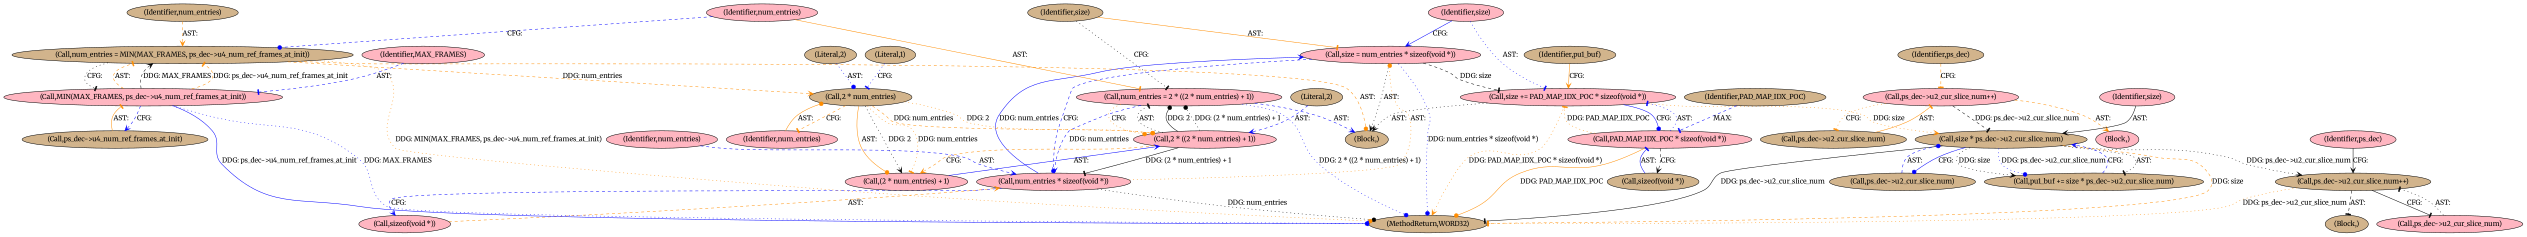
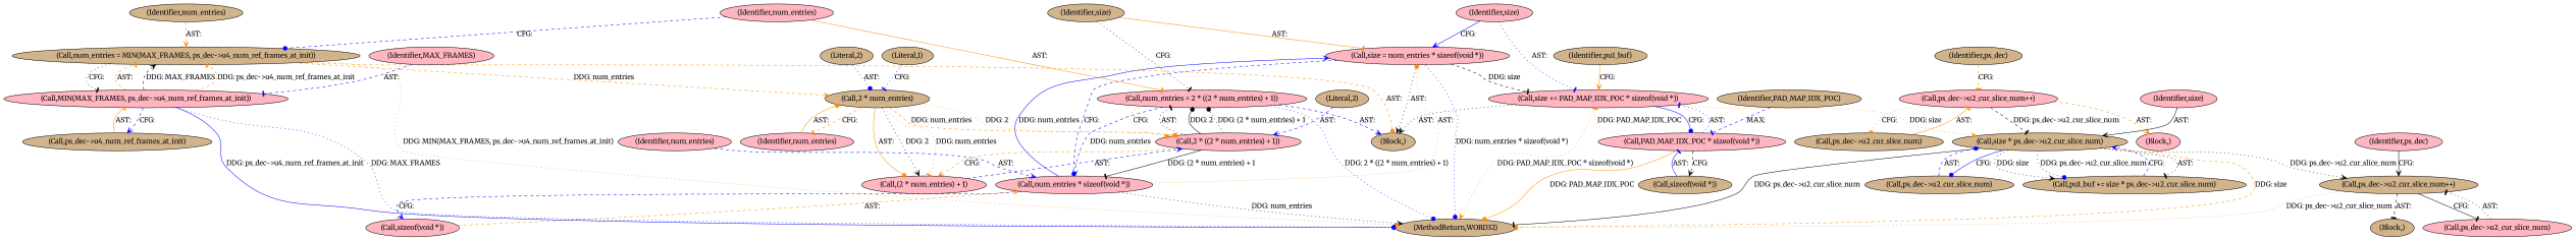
  digraph {
    fontname=Merriweather
    node [fillcolor=tan fontname=Merriweather style=filled]
    edge [arrowhead=tee color=darkorange fontname=Merriweather style=dotted]
    n1 [label="(Call,ps_dec->u2_cur_slice_num++)"]
    n2 [label="(MethodReturn,WORD32)"]
    n3 [label="(Block,)"]
    n4 [fillcolor=lightpink label="(Call,ps_dec->u2_cur_slice_num)"]
    n5 [label="(Call,size * ps_dec->u2_cur_slice_num)"]
    n6 [label="(Call,ps_dec->u2_cur_slice_num)"]
    n7 [label="(Call,pu1_buf += size * ps_dec->u2_cur_slice_num)"]
    n8 [fillcolor=lightpink label="(Call,size += PAD_MAP_IDX_POC * sizeof(void *))"]
    n9 [fillcolor=lightpink label="(Call,PAD_MAP_IDX_POC * sizeof(void *))"]
    n10 [label="(Block,)"]
    n11 [label="(Call,sizeof(void *))"]
    n12 [fillcolor=lightpink label="(Call,size = num_entries * sizeof(void *))"]
    n13 [fillcolor=lightpink label="(Call,num_entries * sizeof(void *))"]
    n14 [fillcolor=lightpink label="(Call,sizeof(void *))"]
    n15 [fillcolor=lightpink label="(Call,num_entries = 2 * ((2 * num_entries) + 1))"]
    n16 [fillcolor=lightpink label="(Call,2 * ((2 * num_entries) + 1))"]
    n17 [fillcolor=lightpink label="(Call,(2 * num_entries) + 1)"]
    n18 [label="(Call,2 * num_entries)"]
    n19 [fillcolor=lightpink label="(Identifier,num_entries)"]
    n20 [label="(Call,num_entries = MIN(MAX_FRAMES, ps_dec->u4_num_ref_frames_at_init))"]
    n21 [fillcolor=lightpink label="(Call,MIN(MAX_FRAMES, ps_dec->u4_num_ref_frames_at_init))"]
    n22 [label="(Call,ps_dec->u4_num_ref_frames_at_init)"]
    n23 [fillcolor=lightpink label="(Call,ps_dec->u2_cur_slice_num++)"]
    n24 [fillcolor=lightpink label="(Block,)"]
    n25 [label="(Call,ps_dec->u2_cur_slice_num)"]
    n26 [label="(Identifier,pu1_buf)"]
    n27 [label="(Identifier,PAD_MAP_IDX_POC)"]
    n28 [label="(Literal,2)"]
    n29 [label="(Literal,2)"]
    n30 [label="(Identifier,num_entries)"]
    n31 [label="(Identifier,ps_dec)"]
    n32 [fillcolor=lightpink label="(Identifier,num_entries)"]
    n33 [fillcolor=lightpink label="(Identifier,size)"]
    n34 [fillcolor=lightpink label="(Identifier,num_entries)"]
    n35 [label="(Literal,1)"]
    n36 [fillcolor=lightpink label="(Identifier,size)"]
    n37 [fillcolor=lightpink label="(Identifier,MAX_FRAMES)"]
    n38 [label="(Identifier,size)"]
    n39 [fillcolor=lightpink label="(Identifier,ps_dec)"]
    n1 -> n2 [label="DDG: ps_dec->u2_cur_slice_num"]
    n1 -> n3 [color=black label="AST: " style=dashed]
    n1 -> n4 [color=black label="CFG: " style=solid]
    n4 -> n1 [color=black label="AST: "]
    n5 -> n1 [arrowhead=vee color=black label="DDG: ps_dec->u2_cur_slice_num"]
    n5 -> n2 [color=black label="DDG: ps_dec->u2_cur_slice_num" style=solid]
    n5 -> n2 [label="DDG: size" style=dashed]
    n5 -> n6 [arrowhead=dot color=blue label="CFG: " style=solid]
    n5 -> n7 [color=black label="AST: "]
    n5 -> n7 [arrowhead=vee color=black label="DDG: size"]
    n5 -> n7 [arrowhead=dot color=blue label="DDG: ps_dec->u2_cur_slice_num"]
    n6 -> n5 [arrowhead=dot color=blue label="AST: " style=dashed]
    n7 -> n5 [arrowhead=vee color=blue label="CFG: " style=dashed]
    n8 -> n2 [arrowhead=vee label="DDG: PAD_MAP_IDX_POC * sizeof(void *)"]
    n8 -> n5 [arrowhead=vee label="DDG: size"]
    n8 -> n9 [arrowhead=dot color=blue label="CFG: " style=solid]
    n8 -> n10 [arrowhead=vee color=black label="AST: "]
    n9 -> n2 [arrowhead=dot label="DDG: PAD_MAP_IDX_POC" style=solid]
    n9 -> n8 [color=blue label="AST: "]
    n9 -> n8 [label="DDG: PAD_MAP_IDX_POC"]
    n9 -> n11 [arrowhead=vee color=black label="CFG: " style=dashed]
    n11 -> n9 [color=blue label="AST: " style=solid]
    n12 -> n2 [arrowhead=dot color=blue label="DDG: num_entries * sizeof(void *)"]
    n12 -> n8 [color=black label="DDG: size" style=dashed]
    n12 -> n10 [arrowhead=vee color=black label="AST: "]
    n12 -> n13 [arrowhead=dot color=blue label="CFG: " style=dashed]
-   n13 -> n2 [arrowhead=dot color=black label="DDG: num_entries"]
+   n13 -> n2 [arrowhead=vee color=black label="DDG: num_entries"]
    n13 -> n12 [arrowhead=dot label="AST: "]
    n13 -> n12 [arrowhead=vee color=blue label="DDG: num_entries" style=solid]
    n13 -> n14 [arrowhead=vee color=blue label="CFG: " style=dashed]
    n14 -> n13 [arrowhead=vee label="AST: " style=dashed]
    n15 -> n2 [arrowhead=dot color=blue label="DDG: 2 * ((2 * num_entries) + 1)"]
    n15 -> n10 [arrowhead=vee color=blue label="AST: " style=dashed]
    n15 -> n13 [arrowhead=vee color=blue label="DDG: num_entries" style=dashed]
    n15 -> n16 [arrowhead=dot label="CFG: "]
    n16 -> n13 [color=black label="DDG: (2 * num_entries) + 1" style=solid]
    n16 -> n15 [color=black label="AST: "]
    n16 -> n15 [arrowhead=dot color=black label="DDG: 2" style=solid]
    n16 -> n15 [arrowhead=dot color=black label="DDG: (2 * num_entries) + 1"]
    n16 -> n17 [arrowhead=vee label="CFG: " style=dashed]
-   n17 -> n16 [arrowhead=vee color=blue label="AST: " style=solid]
+   n17 -> n16 [arrowhead=vee color=blue label="AST: " style=dashed]
    n18 -> n16 [arrowhead=dot label="DDG: 2"]
    n18 -> n16 [arrowhead=dot label="DDG: num_entries" style=dashed]
    n18 -> n17 [arrowhead=dot label="AST: " style=solid]
    n18 -> n17 [arrowhead=vee color=black label="DDG: 2"]
    n18 -> n17 [label="DDG: num_entries"]
    n18 -> n19 [label="CFG: " style=dashed]
    n19 -> n18 [arrowhead=dot label="AST: " style=solid]
    n20 -> n2 [arrowhead=dot label="DDG: MIN(MAX_FRAMES, ps_dec->u4_num_ref_frames_at_init)"]
    n20 -> n10 [arrowhead=dot label="AST: " style=dashed]
    n20 -> n18 [arrowhead=vee label="DDG: num_entries" style=dashed]
    n20 -> n21 [color=black label="CFG: "]
    n21 -> n2 [arrowhead=dot color=blue label="DDG: ps_dec->u4_num_ref_frames_at_init" style=solid]
    n21 -> n2 [color=blue label="DDG: MAX_FRAMES"]
    n21 -> n20 [label="AST: " style=dashed]
    n21 -> n20 [arrowhead=vee color=black label="DDG: MAX_FRAMES" style=dashed]
    n21 -> n20 [label="DDG: ps_dec->u4_num_ref_frames_at_init" style=dashed]
    n21 -> n22 [arrowhead=vee color=blue label="CFG: " style=dashed]
    n22 -> n21 [label="AST: " style=solid]
    n23 -> n5 [color=black label="DDG: ps_dec->u2_cur_slice_num" style=dashed]
    n23 -> n24 [arrowhead=vee label="AST: " style=dashed]
    n23 -> n25 [label="CFG: "]
    n25 -> n23 [label="AST: " style=solid]
    n26 -> n8 [arrowhead=vee label="CFG: " style=solid]
    n27 -> n9 [color=blue label="MAX: " style=dashed]
    n28 -> n18 [arrowhead=dot color=blue label="AST: "]
    n29 -> n16 [arrowhead=vee color=blue label="AST: " style=dashed]
    n30 -> n20 [arrowhead=vee label="AST: " style=dashed]
    n31 -> n23 [label="CFG: " style=dashed]
    n32 -> n13 [arrowhead=vee color=blue label="AST: " style=dashed]
    n33 -> n5 [arrowhead=vee color=black label="AST: " style=solid]
    n34 -> n15 [label="AST: " style=solid]
    n34 -> n20 [arrowhead=dot color=blue label="CFG: " style=dashed]
    n35 -> n18 [color=blue label="CFG: "]
    n36 -> n8 [color=blue label="AST: "]
    n36 -> n12 [arrowhead=vee color=blue label="CFG: " style=solid]
    n37 -> n21 [color=blue label="AST: " style=dashed]
    n38 -> n12 [label="AST: " style=solid]
    n38 -> n15 [color=black label="CFG: "]
    n39 -> n1 [arrowhead=vee color=black label="CFG: " style=solid]
  }
